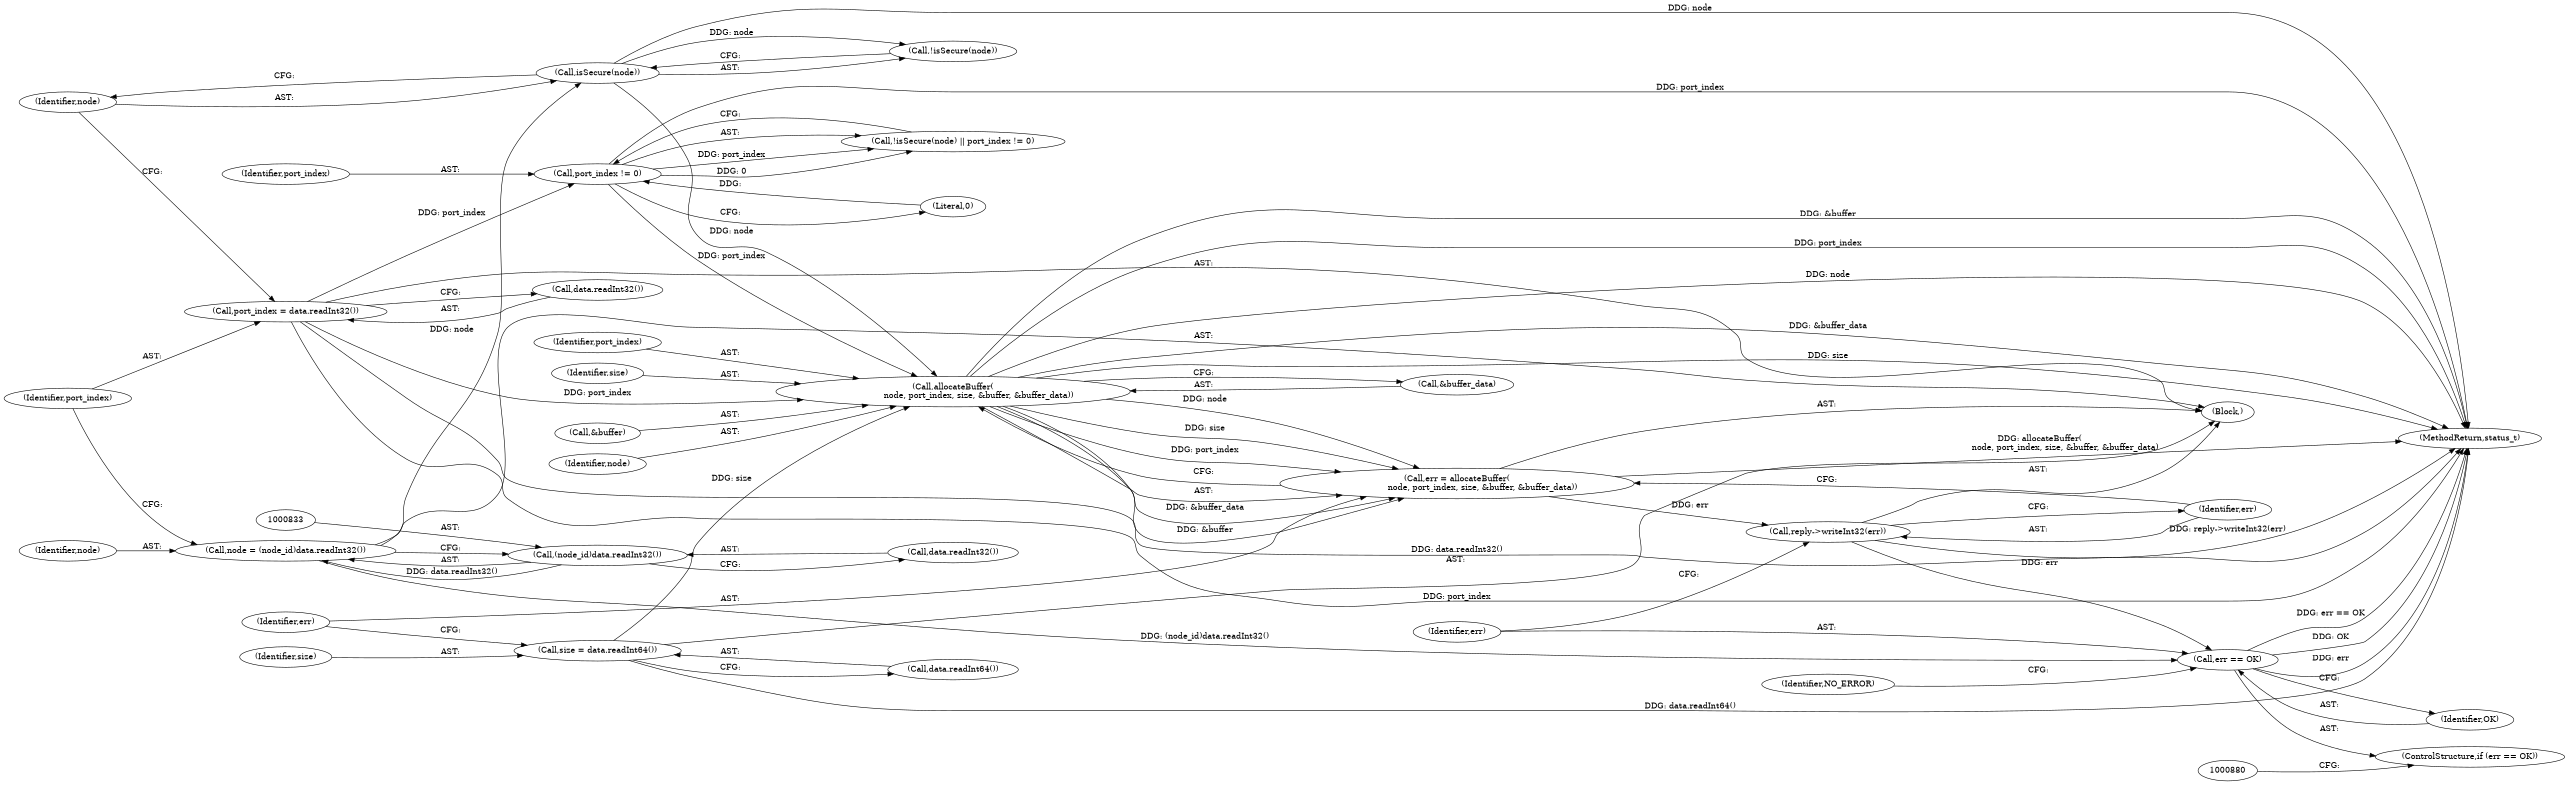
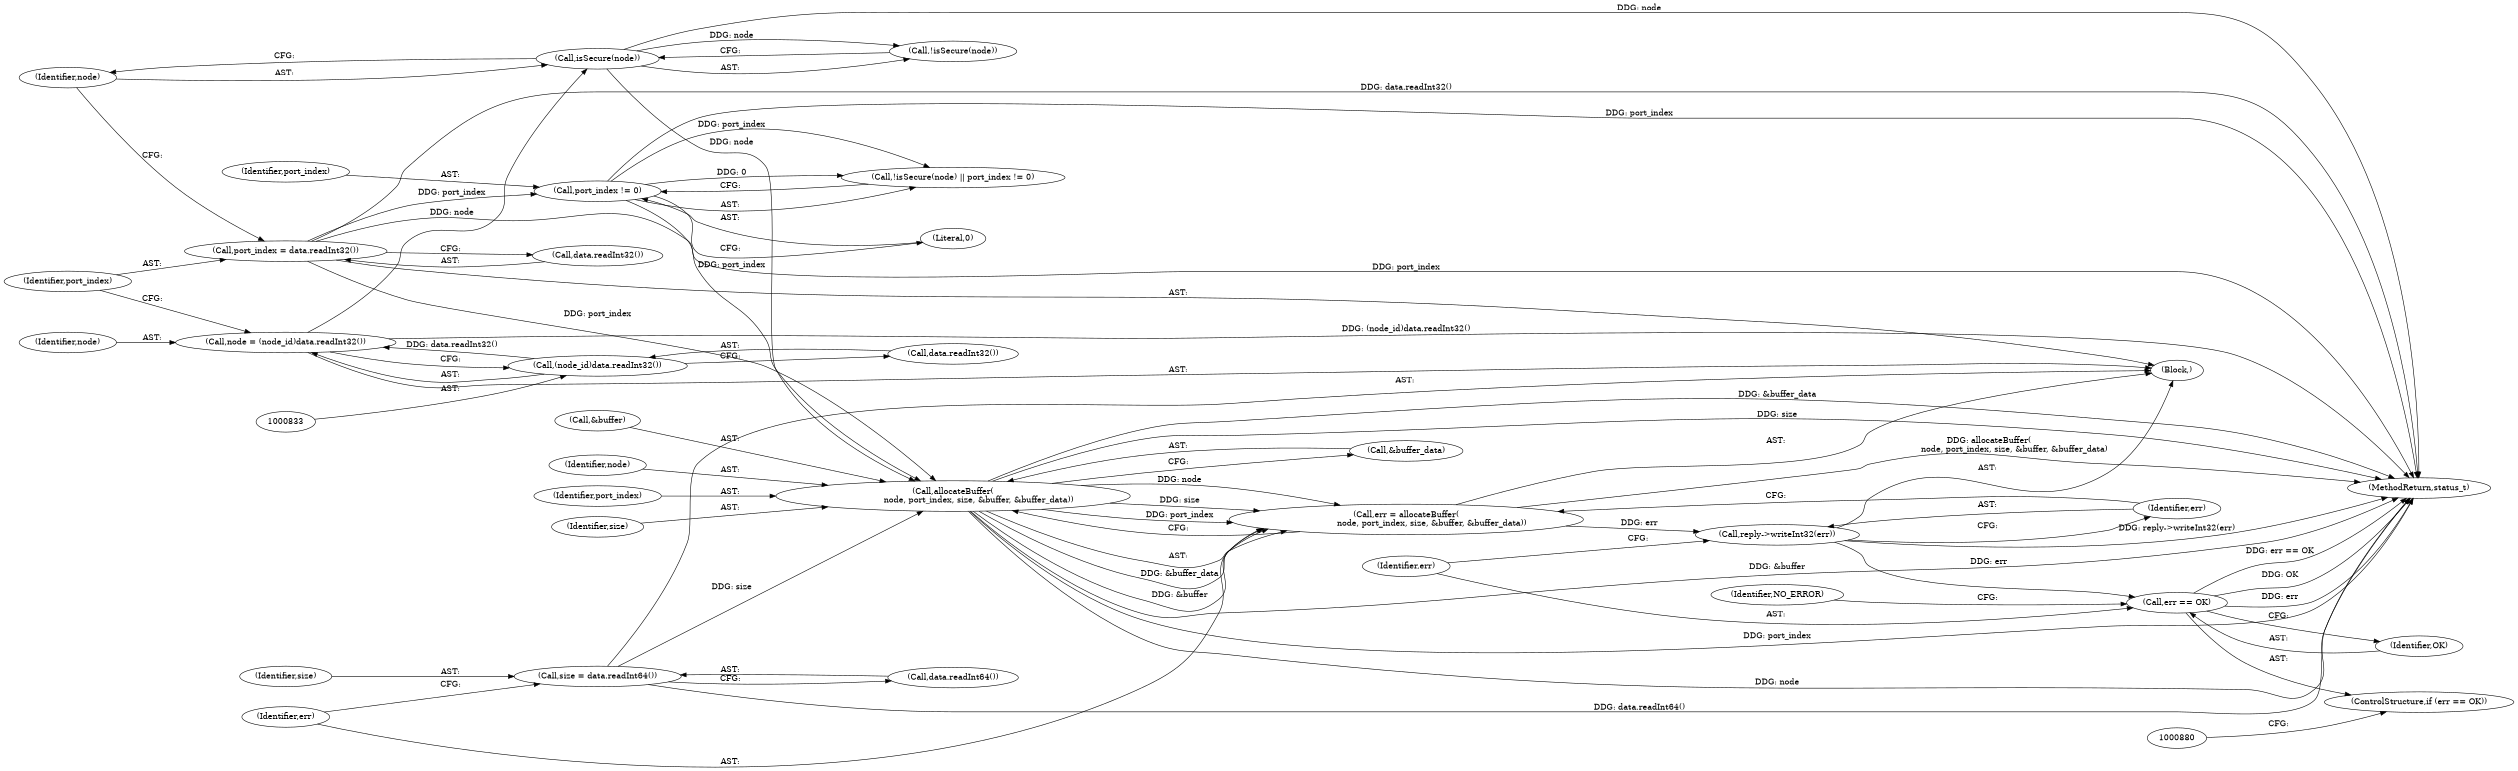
  digraph {
    rankdir=LR
    n1 [label="(Call,allocateBuffer(\n                    node, port_index, size, &buffer, &buffer_data))"]
    n2 [label="(Call,err = allocateBuffer(\n                    node, port_index, size, &buffer, &buffer_data))"]
    n3 [label="(Call,&buffer_data)"]
    n4 [label="(MethodReturn,status_t)"]
    n5 [label="(Block,)"]
    n6 [label="(Call,reply->writeInt32(err))"]
    n7 [label="(Call,isSecure(node))"]
    n8 [label="(Call,!isSecure(node))"]
    n9 [label="(Identifier,node)"]
    n10 [label="(Call,port_index = data.readInt32())"]
    n11 [label="(Call,node = (node_id)data.readInt32())"]
    n12 [label="(Call,(node_id)data.readInt32())"]
    n13 [label="(Call,data.readInt32())"]
    n14 [label="(Call,port_index != 0)"]
    n15 [label="(Call,!isSecure(node) || port_index != 0)"]
    n16 [label="(Literal,0)"]
    n17 [label="(Call,data.readInt32())"]
    n18 [label="(Call,size = data.readInt64())"]
    n19 [label="(Call,data.readInt64())"]
    n20 [label="(Call,err == OK)"]
    n21 [label="(Identifier,err)"]
    n22 [label="(ControlStructure,if (err == OK))"]
    n23 [label="(Identifier,OK)"]
    n24 [label="(Identifier,node)"]
    n25 [label="(Identifier,port_index)"]
    n26 [label="(Identifier,port_index)"]
    n27 [label="(Identifier,size)"]
    n28 [label="(Identifier,NO_ERROR)"]
    n29 [label="(Call,&buffer)"]
    n30 [label="(Identifier,node)"]
    n31 [label="(Identifier,port_index)"]
    n32 [label="(Identifier,size)"]
    n33 [label="(Identifier,err)"]
    n34 [label="(Identifier,err)"]
    1000833
    1000880
    n1 -> n2 [label="AST: "]
    n1 -> n2 [label="DDG: &buffer_data"]
    n1 -> n2 [label="DDG: &buffer"]
    n1 -> n2 [label="DDG: node"]
    n1 -> n2 [label="DDG: size"]
    n1 -> n2 [label="DDG: port_index"]
    n1 -> n3 [label="CFG: "]
    n1 -> n4 [label="DDG: size"]
    n1 -> n4 [label="DDG: &buffer"]
    n1 -> n4 [label="DDG: port_index"]
    n1 -> n4 [label="DDG: node"]
    n1 -> n4 [label="DDG: &buffer_data"]
    n2 -> n1 [label="CFG: "]
    n2 -> n4 [label="DDG: allocateBuffer(\n                    node, port_index, size, &buffer, &buffer_data)"]
    n2 -> n5 [label="AST: "]
    n2 -> n6 [label="DDG: err"]
    n3 -> n1 [label="AST: "]
    n6 -> n4 [label="DDG: reply->writeInt32(err)"]
    n6 -> n5 [label="AST: "]
    n6 -> n20 [label="DDG: err"]
    n6 -> n21 [label="CFG: "]
    n7 -> n1 [label="DDG: node"]
    n7 -> n4 [label="DDG: node"]
    n7 -> n8 [label="AST: "]
    n7 -> n8 [label="DDG: node"]
    n7 -> n9 [label="CFG: "]
    n8 -> n7 [label="CFG: "]
    n9 -> n7 [label="AST: "]
    n9 -> n10 [label="CFG: "]
    n10 -> n1 [label="DDG: port_index"]
    n10 -> n4 [label="DDG: data.readInt32()"]
    n10 -> n4 [label="DDG: port_index"]
    n10 -> n5 [label="AST: "]
    n10 -> n14 [label="DDG: port_index"]
    n10 -> n17 [label="CFG: "]
-   n11 -> n20 [label="DDG: (node_id)data.readInt32()"]
+   n11 -> n4 [label="DDG: (node_id)data.readInt32()"]
    n11 -> n5 [label="AST: "]
    n11 -> n7 [label="DDG: node"]
    n11 -> n12 [label="CFG: "]
    n12 -> n11 [label="AST: "]
    n12 -> n11 [label="DDG: data.readInt32()"]
    n12 -> n13 [label="CFG: "]
    n13 -> n12 [label="AST: "]
    n14 -> n1 [label="DDG: port_index"]
    n14 -> n4 [label="DDG: port_index"]
    n14 -> n15 [label="AST: "]
    n14 -> n15 [label="DDG: port_index"]
    n14 -> n15 [label="DDG: 0"]
    n14 -> n16 [label="CFG: "]
    n15 -> n14 [label="CFG: "]
-   n16 -> n14 [label="DDG: "]
+   n16 -> n14 [label="AST: "]
    n17 -> n10 [label="AST: "]
    n18 -> n1 [label="DDG: size"]
    n18 -> n4 [label="DDG: data.readInt64()"]
    n18 -> n5 [label="AST: "]
    n18 -> n19 [label="CFG: "]
    n19 -> n18 [label="AST: "]
    n20 -> n4 [label="DDG: err == OK"]
    n20 -> n4 [label="DDG: OK"]
    n20 -> n4 [label="DDG: err"]
    n20 -> n22 [label="AST: "]
    n20 -> n23 [label="CFG: "]
    n21 -> n2 [label="CFG: "]
    n21 -> n6 [label="AST: "]
    n23 -> n20 [label="AST: "]
    n24 -> n1 [label="AST: "]
    n25 -> n1 [label="AST: "]
    n26 -> n14 [label="AST: "]
    n27 -> n1 [label="AST: "]
    n28 -> n20 [label="CFG: "]
    n29 -> n1 [label="AST: "]
    n30 -> n11 [label="AST: "]
    n31 -> n10 [label="AST: "]
    n31 -> n11 [label="CFG: "]
    n32 -> n18 [label="AST: "]
    n33 -> n6 [label="CFG: "]
    n33 -> n20 [label="AST: "]
    n34 -> n2 [label="AST: "]
    n34 -> n18 [label="CFG: "]
    1000833 -> n12 [label="AST: "]
    1000880 -> n22 [label="CFG: "]
  }
